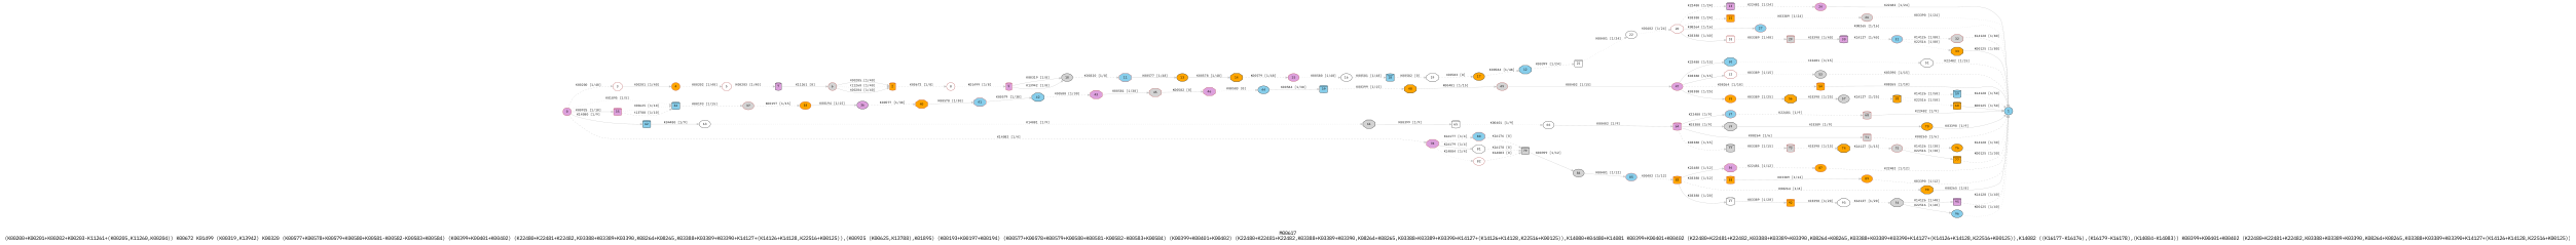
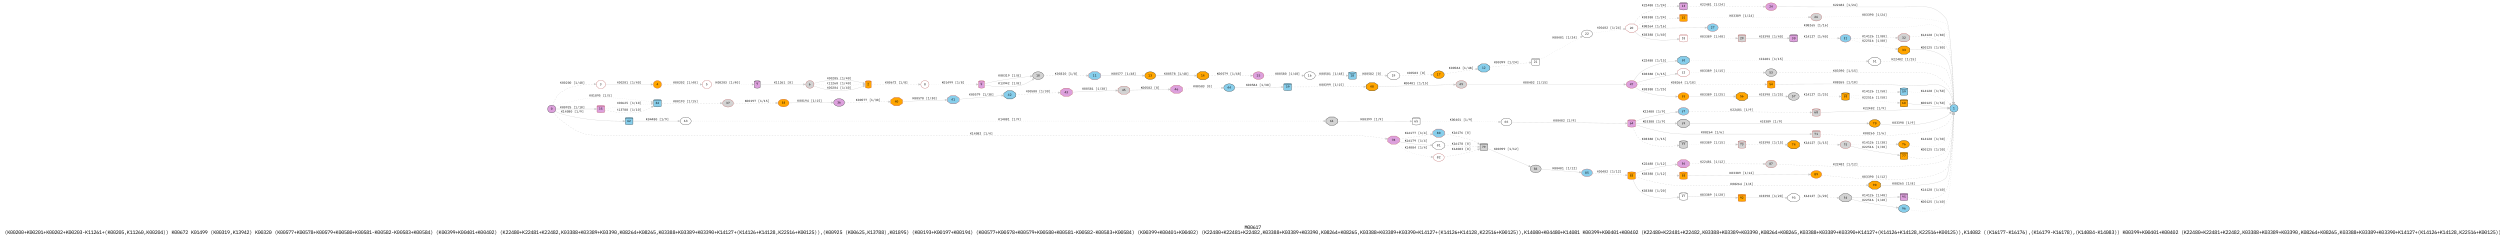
  digraph {
    fontname="IBM Plex Mono"
    fontsize=20
    label="M00617\n(K00200+K00201+K00202+K00203-K11261+(K00205,K11260,K00204)) K00672 K01499 (K00319,K13942) K00320 (K00577+K00578+K00579+K00580+K00581-K00582-K00583+K00584) (K00399+K00401+K00402) (K22480+K22481+K22482,K03388+K03389+K03390,K08264+K08265,K03388+K03389+K03390+K14127+(K14126+K14128,K22516+K00125)),(K00925 (K00625,K13788),K01895) (K00193+K00197+K00194) (K00577+K00578+K00579+K00580+K00581-K00582-K00583+K00584) (K00399+K00401+K00402) (K22480+K22481+K22482,K03388+K03389+K03390,K08264+K08265,K03388+K03389+K03390+K14127+(K14126+K14128,K22516+K00125)),K14080+K04480+K14081 K00399+K00401+K00402 (K22480+K22481+K22482,K03388+K03389+K03390,K08264+K08265,K03388+K03389+K03390+K14127+(K14126+K14128,K22516+K00125)),K14082 ((K16177-K16176),(K16179-K16178),(K14084-K14083)) K00399+K00401+K00402 (K22480+K22481+K22482,K03388+K03389+K03390,K08264+K08265,K03388+K03389+K03390+K14127+(K14126+K14128,K22516+K00125))"
    rankdir=LR
    node [color=black fillcolor=orange fontname="IBM Plex Mono" shape=ellipse style=filled]
    edge [color=grey fontname="IBM Plex Mono" style=solid]
-   0 [color=brown fillcolor=plum height=.3 width=.3]
+   0 [fillcolor=plum height=.3 width=.3]
    1 [fillcolor=skyblue height=.3 width=.3]
    2 [color=brown height=.3 shape=cylinder width=.3]
    3 [color=brown fillcolor=white height=.3 shape=octagon width=.3]
    4 [color=brown height=.3 width=.3]
    5 [color=brown fillcolor=white height=.3 shape=octagon width=.3]
    6 [color=brown fillcolor=lightgrey height=.3 width=.3]
    7 [fillcolor=plum height=.3 shape=cylinder width=.3]
    8 [color=brown fillcolor=white height=.3 width=.3]
    9 [color=brown fillcolor=plum height=.3 shape=cylinder width=.3]
    10 [fillcolor=lightgrey height=.3 width=.3]
    11 [color=brown fillcolor=skyblue height=.3 shape=octagon width=.3]
    12 [fillcolor=skyblue height=.3 shape=octagon width=.3]
    13 [height=.3 width=.3]
    14 [height=.3 shape=octagon width=.3]
    15 [color=brown fillcolor=plum height=.3 width=.3]
    16 [fillcolor=white height=.3 width=.3]
    17 [height=.3 width=.3]
    18 [fillcolor=skyblue height=.3 shape=cylinder width=.3]
    19 [fillcolor=white height=.3 shape=octagon width=.3]
    20 [color=brown fillcolor=white height=.3 shape=octagon width=.3]
    21 [fillcolor=white height=.3 shape=cylinder width=.3]
    22 [fillcolor=white height=.3 width=.3]
    23 [fillcolor=plum height=.3 shape=cylinder width=.3]
    24 [color=brown fillcolor=plum height=.3 width=.3]
    25 [color=brown height=.3 shape=cylinder width=.3]
    26 [color=brown fillcolor=lightgrey height=.3 width=.3]
    27 [color=brown fillcolor=skyblue height=.3 width=.3]
    28 [color=brown fillcolor=white height=.3 shape=cylinder width=.3]
    29 [color=brown fillcolor=lightgrey height=.3 shape=cylinder width=.3]
    30 [fillcolor=plum height=.3 shape=cylinder width=.3]
    31 [color=brown fillcolor=skyblue height=.3 width=.3]
    32 [color=brown fillcolor=lightgrey height=.3 shape=octagon width=.3]
    33 [height=.3 shape=octagon width=.3]
    34 [fillcolor=skyblue height=.3 shape=cylinder width=.3]
    35 [color=brown fillcolor=plum height=.3 shape=cylinder width=.3]
    36 [fillcolor=plum height=.3 width=.3]
    37 [color=brown fillcolor=lightgrey height=.3 width=.3]
    38 [color=brown height=.3 width=.3]
    39 [fillcolor=skyblue height=.3 shape=cylinder width=.3]
    40 [color=brown height=.3 shape=octagon width=.3]
    41 [color=brown fillcolor=skyblue height=.3 shape=octagon width=.3]
    42 [fillcolor=skyblue height=.3 shape=octagon width=.3]
    43 [color=brown fillcolor=plum height=.3 shape=octagon width=.3]
    44 [fillcolor=skyblue height=.3 width=.3]
    45 [color=brown fillcolor=lightgrey height=.3 shape=octagon width=.3]
    46 [color=brown fillcolor=plum height=.3 shape=octagon width=.3]
    47 [color=brown fillcolor=plum height=.3 width=.3]
    48 [height=.3 shape=octagon width=.3]
    49 [color=brown fillcolor=lightgrey height=.3 width=.3]
    50 [fillcolor=skyblue height=.3 shape=octagon width=.3]
    51 [fillcolor=white height=.3 shape=octagon width=.3]
    52 [color=brown fillcolor=white height=.3 shape=octagon width=.3]
    53 [fillcolor=lightgrey height=.3 width=.3]
    54 [color=brown height=.3 shape=cylinder width=.3]
    55 [color=brown height=.3 width=.3]
    56 [height=.3 shape=octagon width=.3]
    57 [fillcolor=lightgrey height=.3 width=.3]
    58 [height=.3 shape=cylinder width=.3]
    59 [fillcolor=skyblue height=.3 shape=cylinder width=.3]
    60 [height=.3 shape=cylinder width=.3]
    61 [fillcolor=lightgrey height=.3 shape=octagon width=.3]
    62 [fillcolor=skyblue height=.3 shape=cylinder width=.3]
    63 [fillcolor=white height=.3 width=.3]
    64 [color=brown fillcolor=plum height=.3 shape=cylinder width=.3]
    65 [fillcolor=white height=.3 shape=cylinder width=.3]
    66 [fillcolor=white height=.3 width=.3]
    67 [color=brown fillcolor=skyblue height=.3 width=.3]
    68 [color=brown fillcolor=lightgrey height=.3 shape=cylinder width=.3]
    69 [fillcolor=lightgrey height=.3 shape=octagon width=.3]
    70 [height=.3 width=.3]
    71 [color=brown fillcolor=lightgrey height=.3 shape=cylinder width=.3]
    72 [fillcolor=lightgrey height=.3 shape=cylinder width=.3]
    73 [color=brown fillcolor=lightgrey height=.3 shape=cylinder width=.3]
    74 [height=.3 shape=octagon width=.3]
    75 [color=brown fillcolor=lightgrey height=.3 width=.3]
    76 [height=.3 width=.3]
    77 [height=.3 shape=cylinder width=.3]
    78 [color=brown fillcolor=plum height=.3 shape=octagon width=.3]
    79 [fillcolor=lightgrey height=.3 shape=cylinder width=.3]
    80 [color=brown fillcolor=skyblue height=.3 shape=octagon width=.3]
    81 [fillcolor=white height=.3 shape=octagon width=.3]
    82 [color=brown fillcolor=white height=.3 width=.3]
    83 [color=brown height=.3 shape=cylinder width=.3]
    84 [fillcolor=lightgrey height=.3 width=.3]
    85 [color=brown fillcolor=skyblue height=.3 width=.3]
    86 [color=brown fillcolor=plum height=.3 shape=octagon width=.3]
-   87 [color=brown height=.3 width=.3]
+   87 [color=brown fillcolor=lightgrey height=.3 width=.3]
    88 [color=brown height=.3 shape=cylinder width=.3]
    89 [color=brown height=.3 width=.3]
    90 [height=.3 shape=octagon width=.3]
    91 [fillcolor=white height=.3 shape=cylinder width=.3]
    92 [color=brown height=.3 shape=cylinder width=.3]
    93 [fillcolor=white height=.3 shape=octagon width=.3]
    94 [fillcolor=lightgrey height=.3 shape=octagon width=.3]
    95 [fillcolor=plum height=.3 shape=cylinder width=.3]
    96 [fillcolor=skyblue height=.3 width=.3]
    subgraph sub_1 {
      0
      1
      2
      3
      4
      5
      6
      7
      8
      9
      10
      11
      12
      13
      14
      15
      16
      17
      18
      19
      20
      21
      22
      23
      24
      25
      26
      27
      28
      29
      30
      31
      32
      33
      34
      35
      36
      37
      38
      39
      40
      41
      42
      43
      44
      45
      46
      47
      48
      49
      50
      51
      52
      53
      54
      55
      56
      57
      58
      59
      60
      61
      62
      63
      64
      65
      66
      67
      68
      69
      70
      71
      72
      73
      74
      75
      76
      77
      78
      79
      80
      81
      82
      83
      84
      85
      86
      87
      88
      89
      90
      91
      92
      93
      94
      95
      96
    }
    0 -> 3 [label="K00200 [1/40]" style=dashed]
    0 -> 34 [label="K01895 [1/5]" style=dotted]
    0 -> 35 [label="K00925 [1/10]"]
    0 -> 62 [label="K14080 [1/9]"]
    0 -> 78 [label="K14082 [1/4]" style=dashed]
    2 -> 8 [label="K00672 [1/8]" style=dashed]
    3 -> 4 [label="K00201 [1/40]"]
    4 -> 5 [label="K00202 [1/40]" style=dashed]
    5 -> 7 [label="K00203 [1/40]" style=dotted]
    6 -> 2 [label="K00205 [1/40]"]
    6 -> 2 [label="K11260 [1/40]" style=dotted]
    6 -> 2 [label="K00204 [1/40]"]
    7 -> 6 [label="K11261 [0]"]
    8 -> 9 [label="K01499 [1/8]" style=dotted]
    9 -> 10 [label="K00319 [1/8]"]
    9 -> 10 [label="K13942 [1/8]"]
    10 -> 11 [label="K00320 [1/8]" style=dashed]
    11 -> 13 [label="K00577 [1/48]"]
    12 -> 21 [label="K00399 [1/24]" style=dashed]
    13 -> 14 [label="K00578 [1/48]"]
    14 -> 15 [label="K00579 [1/48]" style=dashed]
    15 -> 16 [label="K00580 [1/48]" style=dotted]
    16 -> 18 [label="K00581 [1/48]" style=dashed]
    17 -> 12 [label="K00584 [1/48]" style=dashed]
    18 -> 19 [label="K00582 [0]" style=dashed]
    19 -> 17 [label="K00583 [0]" style=dashed]
    20 -> 23 [label="K22480 [1/24]" style=dashed]
    20 -> 25 [label="K03388 [1/24]" style=dashed]
    20 -> 27 [label="K08264 [1/16]"]
    20 -> 28 [label="K03388 [1/40]"]
    21 -> 22 [label="K00401 [1/24]" style=dotted]
    22 -> 20 [label="K00402 [1/24]" style=dotted]
    23 -> 24 [label="K22481 [1/24]" style=dashed]
    24 -> 1 [label="K22482 [1/24]"]
    25 -> 26 [label="K03389 [1/24]" style=dotted]
    26 -> 1 [label="K03390 [1/24]" style=dotted]
    27 -> 1 [label="K08265 [1/16]" style=dotted]
    28 -> 29 [label="K03389 [1/40]" style=dotted]
    29 -> 30 [label="K03390 [1/40]"]
    30 -> 31 [label="K14127 [1/40]" style=dotted]
    31 -> 32 [label="K14126 [1/80]" style=dashed]
    31 -> 33 [label="K22516 [1/80]" style=dotted]
    32 -> 1 [label="K14128 [1/80]" style=dashed]
    33 -> 1 [label="K00125 [1/80]"]
    34 -> 37 [label="K00193 [1/15]" style=dashed]
    35 -> 34 [label="K00625 [1/10]" style=dotted]
    35 -> 34 [label="K13788 [1/10]" style=dashed]
    36 -> 40 [label="K00577 [1/30]" style=dashed]
    37 -> 38 [label="K00197 [1/15]" style=dashed]
    38 -> 36 [label="K00194 [1/15]"]
    39 -> 48 [label="K00399 [1/15]" style=dashed]
    40 -> 41 [label="K00578 [1/30]"]
    41 -> 42 [label="K00579 [1/30]"]
    42 -> 43 [label="K00580 [1/30]" style=dashed]
    43 -> 45 [label="K00581 [1/30]"]
    44 -> 39 [label="K00584 [1/30]"]
    45 -> 46 [label="K00582 [0]"]
    46 -> 44 [label="K00583 [0]" style=dotted]
    47 -> 50 [label="K22480 [1/15]"]
    47 -> 52 [label="K03388 [1/15]"]
    47 -> 54 [label="K08264 [1/10]" style=dashed]
    47 -> 55 [label="K03388 [1/25]"]
    48 -> 49 [label="K00401 [1/15]"]
    49 -> 47 [label="K00402 [1/15]"]
    50 -> 51 [label="K22481 [1/15]" style=dotted]
    51 -> 1 [label="K22482 [1/15]" style=dashed]
    52 -> 53 [label="K03389 [1/15]" style=dotted]
    53 -> 1 [label="K03390 [1/15]" style=dashed]
    54 -> 1 [label="K08265 [1/10]"]
    55 -> 56 [label="K03389 [1/25]"]
    56 -> 57 [label="K03390 [1/25]"]
    57 -> 58 [label="K14127 [1/25]" style=dotted]
    58 -> 59 [label="K14126 [1/50]" style=dotted]
    58 -> 60 [label="K22516 [1/50]" style=dotted]
    59 -> 1 [label="K14128 [1/50]" style=dotted]
    60 -> 1 [label="K00125 [1/50]"]
    61 -> 65 [label="K00399 [1/9]"]
    62 -> 63 [label="K04480 [1/9]"]
    63 -> 61 [label="K14081 [1/9]" style=dotted]
    64 -> 67 [label="K22480 [1/9]"]
    64 -> 69 [label="K03388 [1/9]"]
    64 -> 71 [label="K08264 [1/6]"]
    64 -> 72 [label="K03388 [1/15]" style=dashed]
    65 -> 66 [label="K00401 [1/9]" style=dotted]
    66 -> 64 [label="K00402 [1/9]"]
    67 -> 68 [label="K22481 [1/9]" style=dashed]
    68 -> 1 [label="K22482 [1/9]"]
    69 -> 70 [label="K03389 [1/9]"]
    70 -> 1 [label="K03390 [1/9]"]
    71 -> 1 [label="K08265 [1/6]" style=dashed]
    72 -> 73 [label="K03389 [1/15]" style=dotted]
    73 -> 74 [label="K03390 [1/15]" style=dashed]
    74 -> 75 [label="K14127 [1/15]" style=dotted]
    75 -> 76 [label="K14126 [1/30]" style=dotted]
    75 -> 77 [label="K22516 [1/30]"]
    76 -> 1 [label="K14128 [1/30]" style=dotted]
    77 -> 1 [label="K00125 [1/30]" style=dashed]
    78 -> 80 [label="K16177 [1/4]" style=dashed]
    78 -> 81 [label="K16179 [1/4]"]
    78 -> 82 [label="K14084 [1/4]" style=dotted]
    79 -> 84 [label="K00399 [1/12]"]
    80 -> 79 [label="K16176 [0]" style=dashed]
    81 -> 79 [label="K16178 [0]" style=dashed]
    82 -> 79 [label="K14083 [0]" style=dashed]
    83 -> 86 [label="K22480 [1/12]"]
    83 -> 88 [label="K03388 [1/12]" style=dotted]
    83 -> 90 [label="K08264 [1/8]" style=dashed]
    83 -> 91 [label="K03388 [1/20]"]
    84 -> 85 [label="K00401 [1/12]"]
    85 -> 83 [label="K00402 [1/12]" style=dashed]
    86 -> 87 [label="K22481 [1/12]" style=dashed]
    87 -> 1 [label="K22482 [1/12]" style=dashed]
    88 -> 89 [label="K03389 [1/12]"]
    89 -> 1 [label="K03390 [1/12]" style=dashed]
    90 -> 1 [label="K08265 [1/8]"]
    91 -> 92 [label="K03389 [1/20]"]
    92 -> 93 [label="K03390 [1/20]"]
    93 -> 94 [label="K14127 [1/20]" style=dashed]
    94 -> 95 [label="K14126 [1/40]"]
    94 -> 96 [label="K22516 [1/40]"]
    95 -> 1 [label="K14128 [1/40]" style=dashed]
    96 -> 1 [label="K00125 [1/40]" style=dotted]
  }
